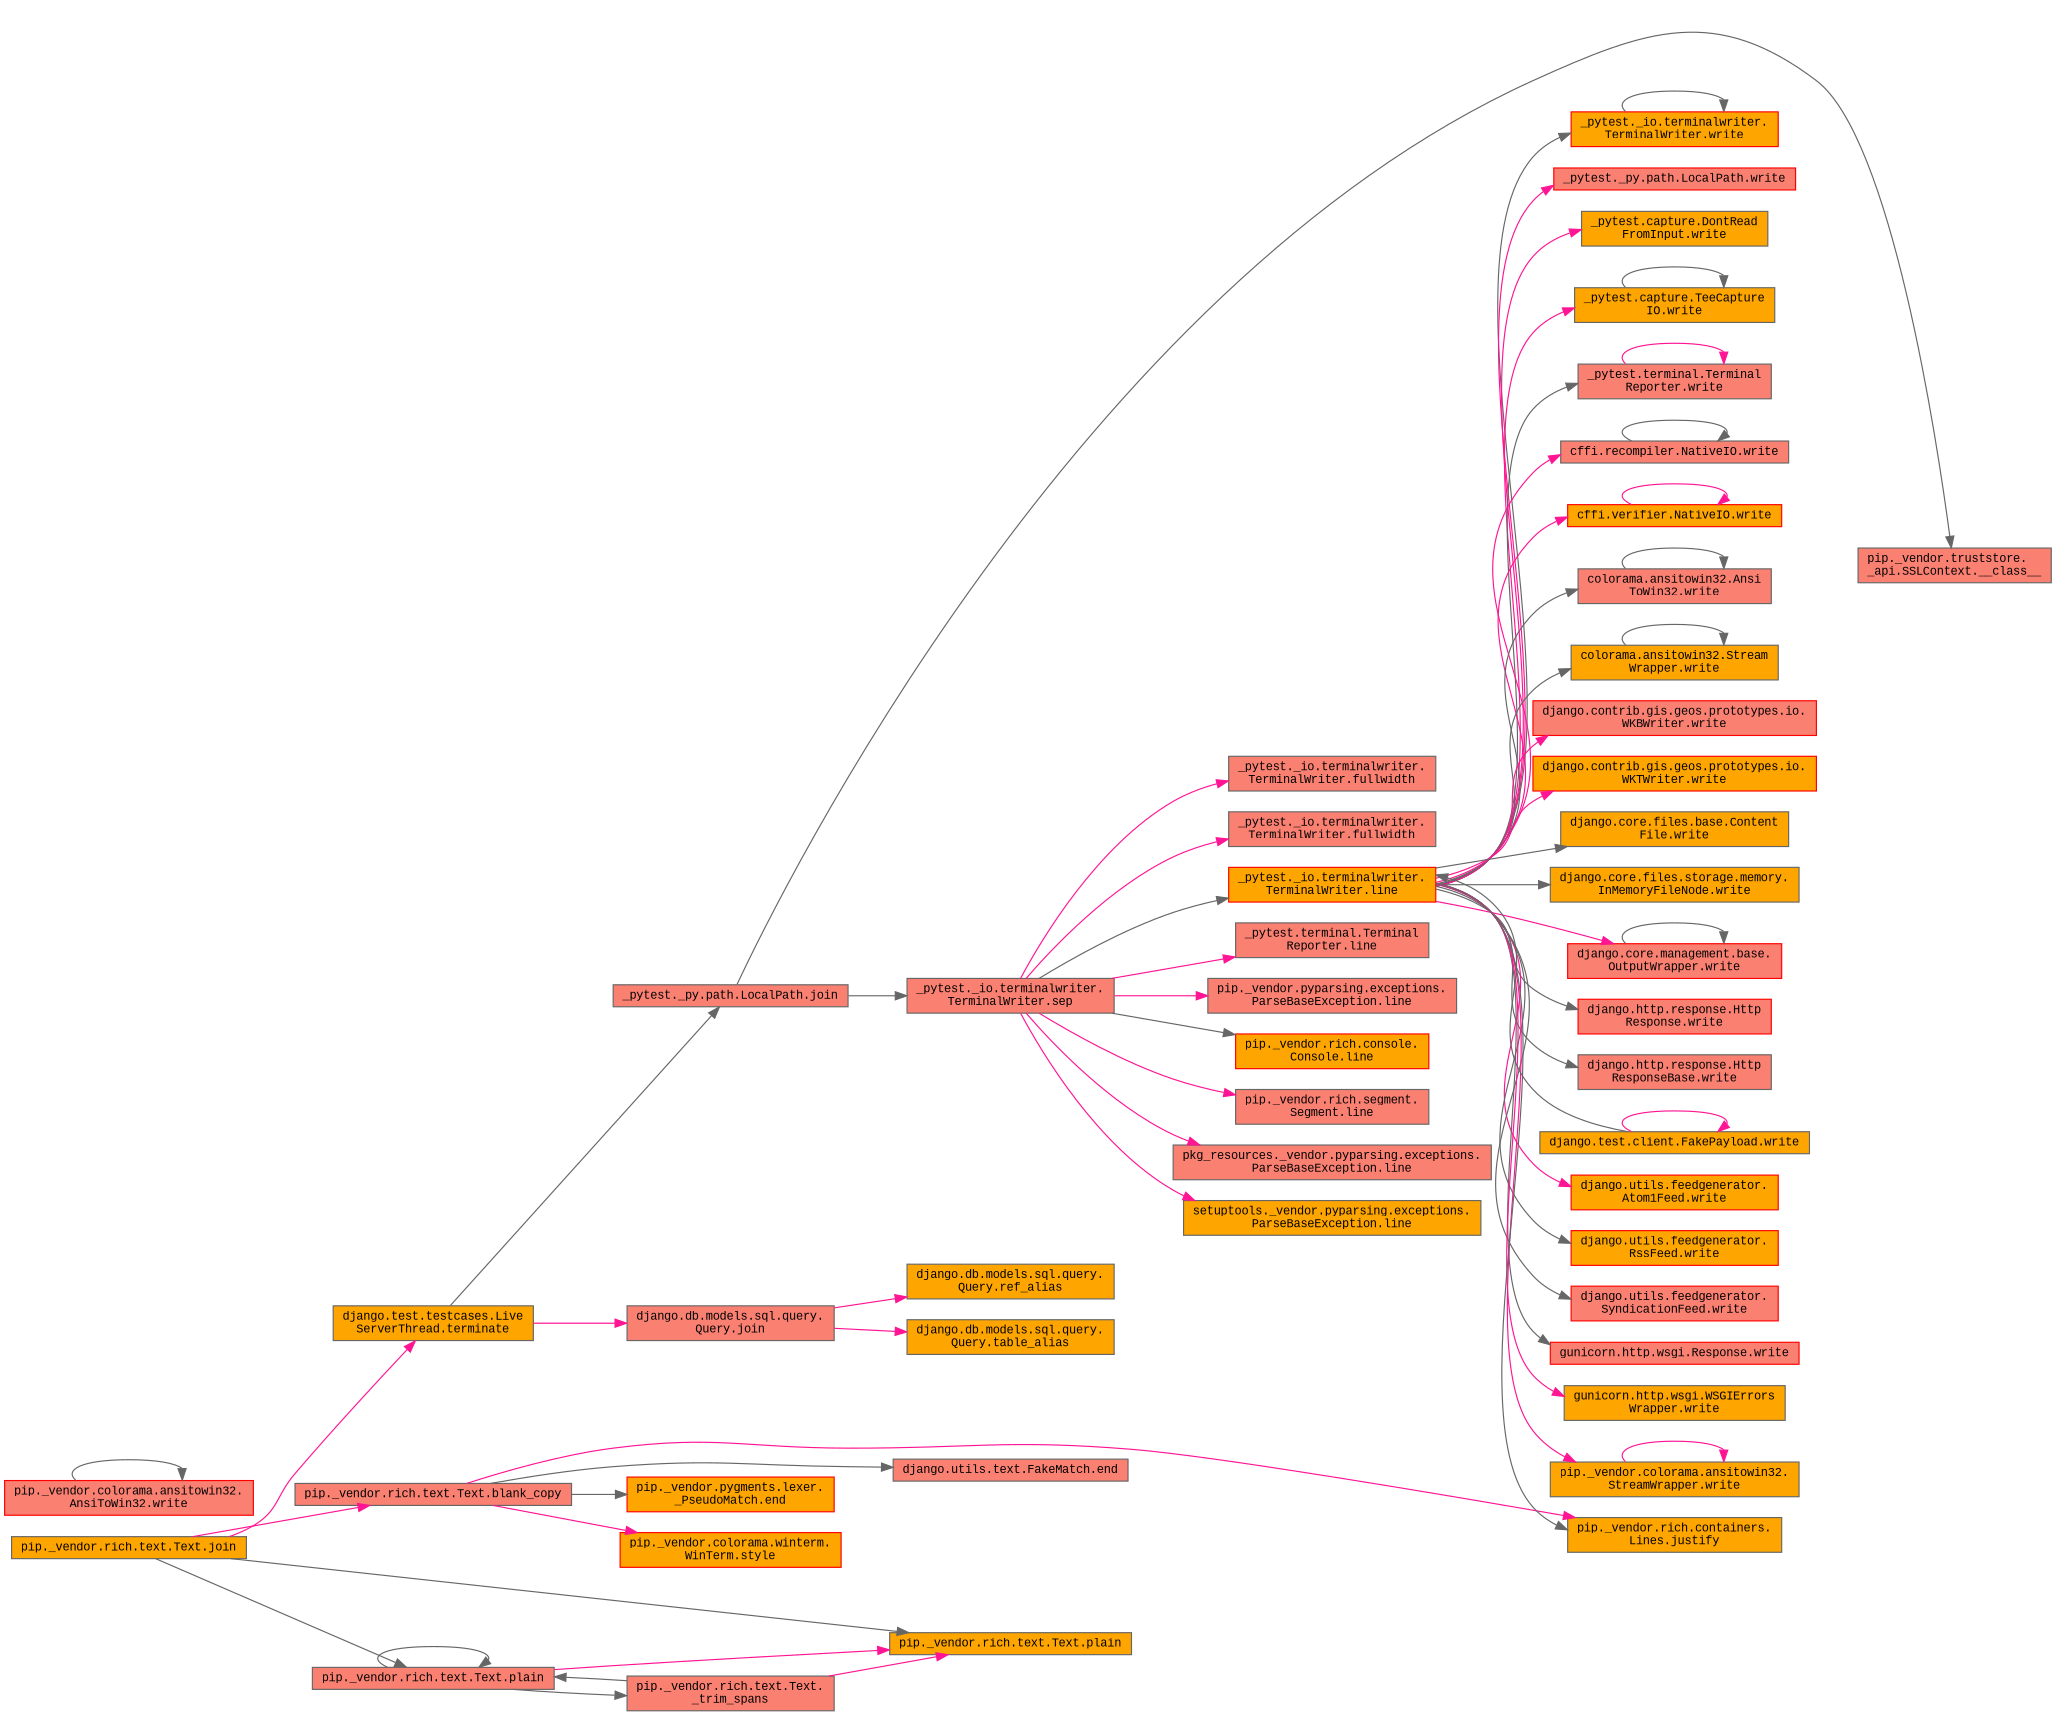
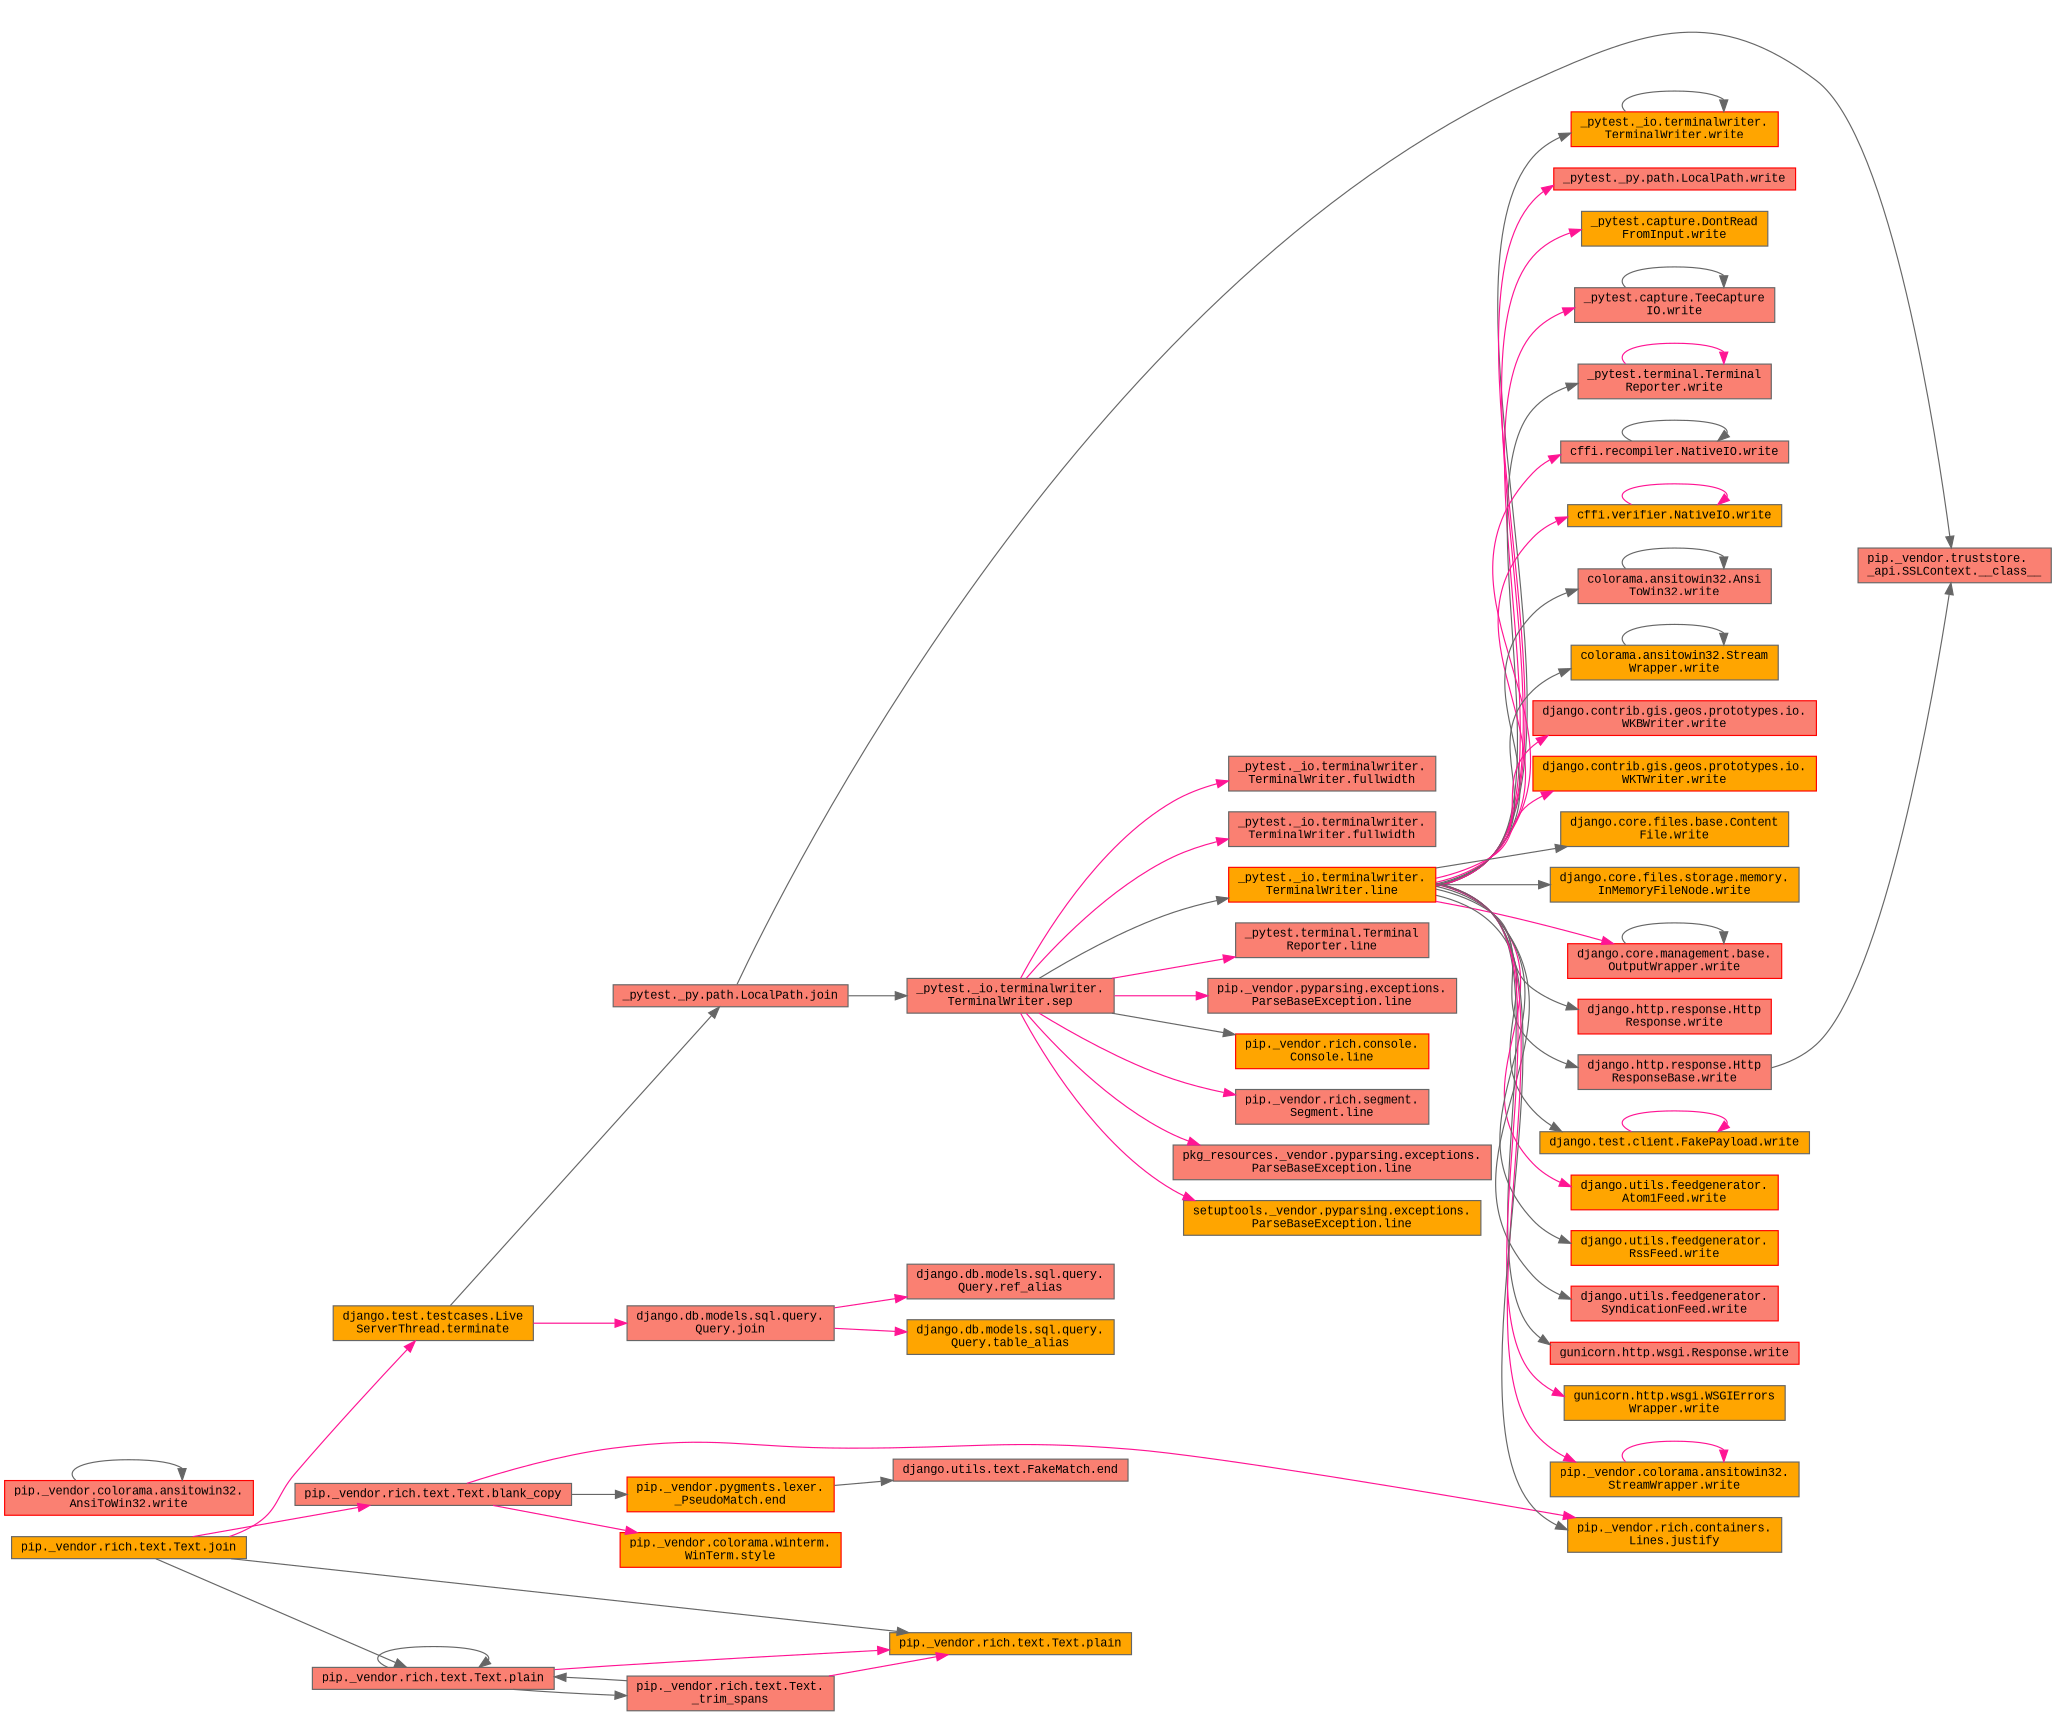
  digraph {
    fontname="Liberation Mono"
    rankdir=LR
    node [color=grey40 fillcolor=salmon fontname="Liberation Mono" fontsize=10 shape=box style=filled]
    edge [color=gray40 fontname="Liberation Mono" fontsize=10 labelfontname=Helvetica labelfontsize=10 style=solid]
    n1 [color=gray40 fillcolor=orange fontcolor=black height=0.2 label="django.test.testcases.Live\lServerThread.terminate" width=0.4]
    n2 [height=0.2 label="_pytest._py.path.LocalPath.join" width=0.4]
    n3 [height=0.2 label="django.db.models.sql.query.\lQuery.join" width=0.4]
    n4 [height=0.2 label="pip._vendor.truststore.\l_api.SSLContext.__class__" width=0.4]
    n5 [height=0.2 label="_pytest._io.terminalwriter.\lTerminalWriter.sep" width=0.4]
-   n6 [fillcolor=orange height=0.2 label="django.db.models.sql.query.\lQuery.ref_alias" width=0.4]
+   n6 [height=0.2 label="django.db.models.sql.query.\lQuery.ref_alias" width=0.4]
    n7 [fillcolor=orange height=0.2 label="django.db.models.sql.query.\lQuery.table_alias" width=0.4]
    n8 [fillcolor=orange height=0.2 label="pip._vendor.rich.text.Text.join" width=0.4]
    n9 [height=0.2 label="pip._vendor.rich.text.Text.blank_copy" width=0.4]
    n10 [fillcolor=orange height=0.2 label="pip._vendor.rich.text.Text.plain" width=0.4]
    n11 [height=0.2 label="pip._vendor.rich.text.Text.plain" width=0.4]
    n12 [height=0.2 label="_pytest._io.terminalwriter.\lTerminalWriter.fullwidth" width=0.4]
    n13 [height=0.2 label="_pytest._io.terminalwriter.\lTerminalWriter.fullwidth" width=0.4]
    n14 [color=red fillcolor=orange height=0.2 label="_pytest._io.terminalwriter.\lTerminalWriter.line" width=0.4]
    n15 [height=0.2 label="_pytest.terminal.Terminal\lReporter.line" width=0.4]
    n16 [height=0.2 label="pip._vendor.pyparsing.exceptions.\lParseBaseException.line" width=0.4]
    n17 [color=red fillcolor=orange height=0.2 label="pip._vendor.rich.console.\lConsole.line" width=0.4]
    n18 [height=0.2 label="pip._vendor.rich.segment.\lSegment.line" width=0.4]
    n19 [height=0.2 label="pkg_resources._vendor.pyparsing.exceptions.\lParseBaseException.line" width=0.4]
    n20 [fillcolor=orange height=0.2 label="setuptools._vendor.pyparsing.exceptions.\lParseBaseException.line" width=0.4]
    n21 [color=red fillcolor=orange height=0.2 label="_pytest._io.terminalwriter.\lTerminalWriter.write" width=0.4]
    n22 [color=red height=0.2 label="_pytest._py.path.LocalPath.write" width=0.4]
    n23 [fillcolor=orange height=0.2 label="_pytest.capture.DontRead\lFromInput.write" width=0.4]
-   n24 [fillcolor=orange height=0.2 label="_pytest.capture.TeeCapture\lIO.write" width=0.4]
+   n24 [height=0.2 label="_pytest.capture.TeeCapture\lIO.write" width=0.4]
    n25 [height=0.2 label="_pytest.terminal.Terminal\lReporter.write" width=0.4]
    n26 [height=0.2 label="cffi.recompiler.NativeIO.write" width=0.4]
-   n27 [color=red fillcolor=orange height=0.2 label="cffi.verifier.NativeIO.write" width=0.4]
+   n27 [fillcolor=orange height=0.2 label="cffi.verifier.NativeIO.write" width=0.4]
    n28 [height=0.2 label="colorama.ansitowin32.Ansi\lToWin32.write" width=0.4]
    n29 [fillcolor=orange height=0.2 label="colorama.ansitowin32.Stream\lWrapper.write" width=0.4]
    n30 [color=red height=0.2 label="django.contrib.gis.geos.prototypes.io.\lWKBWriter.write" width=0.4]
    n31 [color=red fillcolor=orange height=0.2 label="django.contrib.gis.geos.prototypes.io.\lWKTWriter.write" width=0.4]
    n32 [fillcolor=orange height=0.2 label="django.core.files.base.Content\lFile.write" width=0.4]
    n33 [fillcolor=orange height=0.2 label="django.core.files.storage.memory.\lInMemoryFileNode.write" width=0.4]
    n34 [color=red height=0.2 label="django.core.management.base.\lOutputWrapper.write" width=0.4]
    n35 [color=red height=0.2 label="django.http.response.Http\lResponse.write" width=0.4]
    n36 [height=0.2 label="django.http.response.Http\lResponseBase.write" width=0.4]
    n37 [fillcolor=orange height=0.2 label="django.test.client.FakePayload.write" width=0.4]
    n38 [color=red fillcolor=orange height=0.2 label="django.utils.feedgenerator.\lAtom1Feed.write" width=0.4]
    n39 [color=red fillcolor=orange height=0.2 label="django.utils.feedgenerator.\lRssFeed.write" width=0.4]
    n40 [color=red height=0.2 label="django.utils.feedgenerator.\lSyndicationFeed.write" width=0.4]
    n41 [color=red height=0.2 label="gunicorn.http.wsgi.Response.write" width=0.4]
    n42 [fillcolor=orange height=0.2 label="gunicorn.http.wsgi.WSGIErrors\lWrapper.write" width=0.4]
    n43 [fillcolor=orange height=0.2 label="pip._vendor.colorama.ansitowin32.\lStreamWrapper.write" width=0.4]
    n44 [fillcolor=orange height=0.2 label="pip._vendor.rich.containers.\lLines.justify" width=0.4]
    n45 [color=red height=0.2 label="pip._vendor.colorama.ansitowin32.\lAnsiToWin32.write" width=0.4]
    n46 [height=0.2 label="django.utils.text.FakeMatch.end" width=0.4]
    n47 [color=red fillcolor=orange height=0.2 label="pip._vendor.pygments.lexer.\l_PseudoMatch.end" width=0.4]
    n48 [color=red fillcolor=orange height=0.2 label="pip._vendor.colorama.winterm.\lWinTerm.style" width=0.4]
    n49 [height=0.2 label="pip._vendor.rich.text.Text.\l_trim_spans" width=0.4]
    n1 -> n2
    n1 -> n3 [color=deeppink]
    n2 -> n4
    n2 -> n5
    n3 -> n6 [color=deeppink]
    n3 -> n7 [color=deeppink]
    n5 -> n12 [color=deeppink]
    n5 -> n13 [color=deeppink]
    n5 -> n14
    n5 -> n15 [color=deeppink]
    n5 -> n16 [color=deeppink]
    n5 -> n17
    n5 -> n18 [color=deeppink]
    n5 -> n19 [color=deeppink]
    n5 -> n20 [color=deeppink]
    n8 -> n1 [color=deeppink]
    n8 -> n9 [color=deeppink]
    n8 -> n10
    n8 -> n11
    n9 -> n44 [color=deeppink]
-   n9 -> n46
+   n47 -> n46
    n9 -> n47
    n9 -> n48 [color=deeppink]
    n11 -> n10 [color=deeppink]
    n11 -> n11
    n11 -> n49
    n14 -> n21
    n14 -> n22 [color=deeppink]
    n14 -> n23 [color=deeppink]
    n14 -> n24 [color=deeppink]
    n14 -> n25
    n14 -> n26 [color=deeppink]
    n14 -> n27 [color=deeppink]
    n14 -> n28
    n14 -> n29
    n14 -> n30 [color=deeppink]
    n14 -> n31 [color=deeppink]
    n14 -> n32
    n14 -> n33
    n14 -> n34 [color=deeppink]
    n14 -> n35
    n14 -> n36
-   n37 -> n14
+   n14 -> n37
    n14 -> n38 [color=deeppink]
    n14 -> n39
    n14 -> n40
    n14 -> n41
    n14 -> n42 [color=deeppink]
    n14 -> n43 [color=deeppink]
    n14 -> n44
    n21 -> n21
    n24 -> n24
    n25 -> n25 [color=deeppink]
    n26 -> n26
    n27 -> n27 [color=deeppink]
    n28 -> n28
    n29 -> n29
    n34 -> n34
+   n36 -> n4
    n37 -> n37 [color=deeppink]
    n43 -> n43 [color=deeppink]
    n45 -> n45
    n49 -> n10 [color=deeppink]
    n49 -> n11
  }
